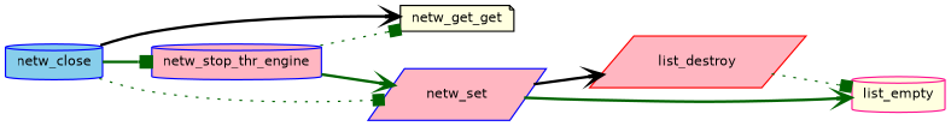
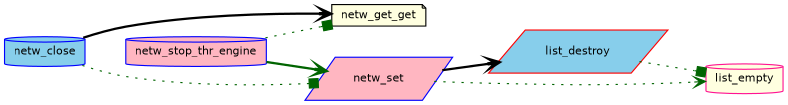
  digraph {
    rankdir=LR
    node [color=blue fillcolor=skyblue fontname=Helvetica fontsize=10 shape=cylinder style=filled]
    edge [arrowhead=vee color=darkgreen fontname=Helvetica fontsize=10 labelfontname=Helvetica labelfontsize=10 style=bold]
    n1 [fontcolor=black height=0.2 label=netw_close width=0.4]
    n2 [color=black fillcolor=lightyellow height=0.2 label=netw_get_get shape=note width=0.4]
    n3 [fillcolor=lightpink height=0.2 label=netw_set shape=parallelogram width=0.4]
    n4 [fillcolor=lightpink height=0.2 label=netw_stop_thr_engine width=0.4]
-   n5 [color=red fillcolor=lightpink height=0.2 label=list_destroy shape=parallelogram width=0.4]
+   n5 [color=red height=0.2 label=list_destroy shape=parallelogram width=0.4]
    n6 [color=deeppink fillcolor=lightyellow height=0.2 label=list_empty width=0.4]
    n1 -> n2 [color=black]
    n1 -> n3 [arrowhead=box style=dotted]
-   n1 -> n4 [arrowhead=box]
    n3 -> n5 [color=black]
-   n3 -> n6
+   n3 -> n6 [style=dotted]
    n4 -> n2 [arrowhead=box style=dotted]
    n4 -> n3
    n5 -> n6 [arrowhead=box style=dotted]
  }
